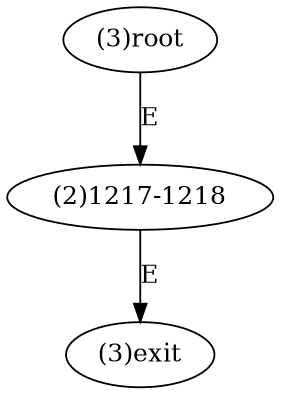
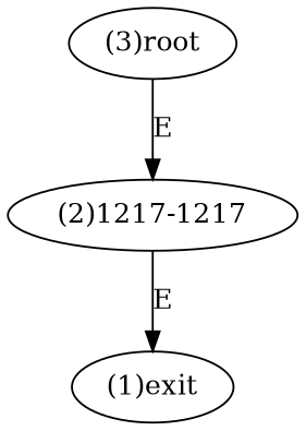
  digraph {
    n1 [label="(3)root"]
-   n2 [label="(2)1217-1218"]
-   n3 [label="(3)exit"]
+   n2 [label="(2)1217-1217"]
+   n3 [label="(1)exit"]
    n1 -> n2 [label=E]
    n2 -> n3 [label=E]
  }
